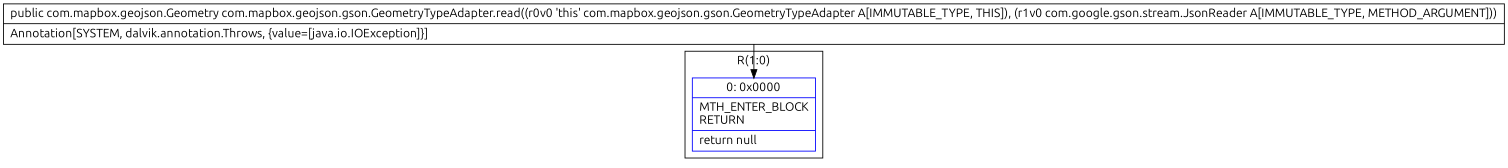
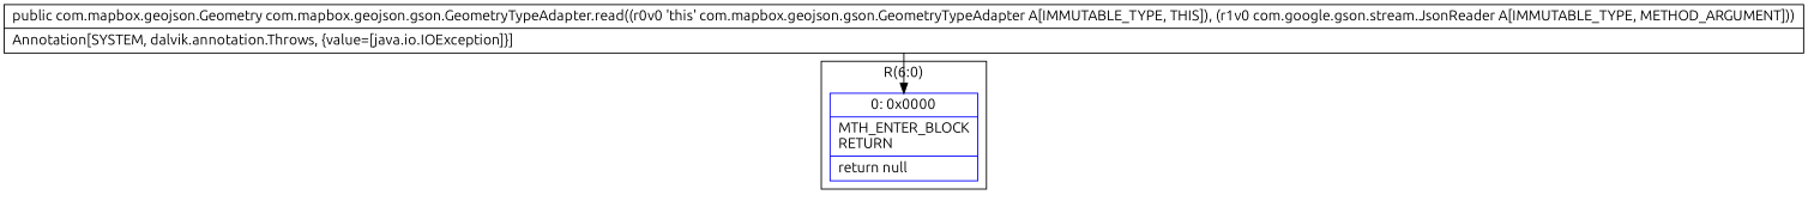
  digraph {
    fontname=Ubuntu
    node [shape=record fontname=Ubuntu]
    n1 [color=blue label="{0\:\ 0x0000|MTH_ENTER_BLOCK\lRETURN\l|return null\l}"]
    n2 [label="{public com.mapbox.geojson.Geometry com.mapbox.geojson.gson.GeometryTypeAdapter.read((r0v0 'this' com.mapbox.geojson.gson.GeometryTypeAdapter A[IMMUTABLE_TYPE, THIS]), (r1v0 com.google.gson.stream.JsonReader A[IMMUTABLE_TYPE, METHOD_ARGUMENT]))  | Annotation[SYSTEM, dalvik.annotation.Throws, \{value=[java.io.IOException]\}]\l}"]
    subgraph cluster_1 {
-     label="R(1:0)"
+     label="R(6:0)"
      n1
    }
    n2 -> n1 [fontname=Ubuntu]
  }
